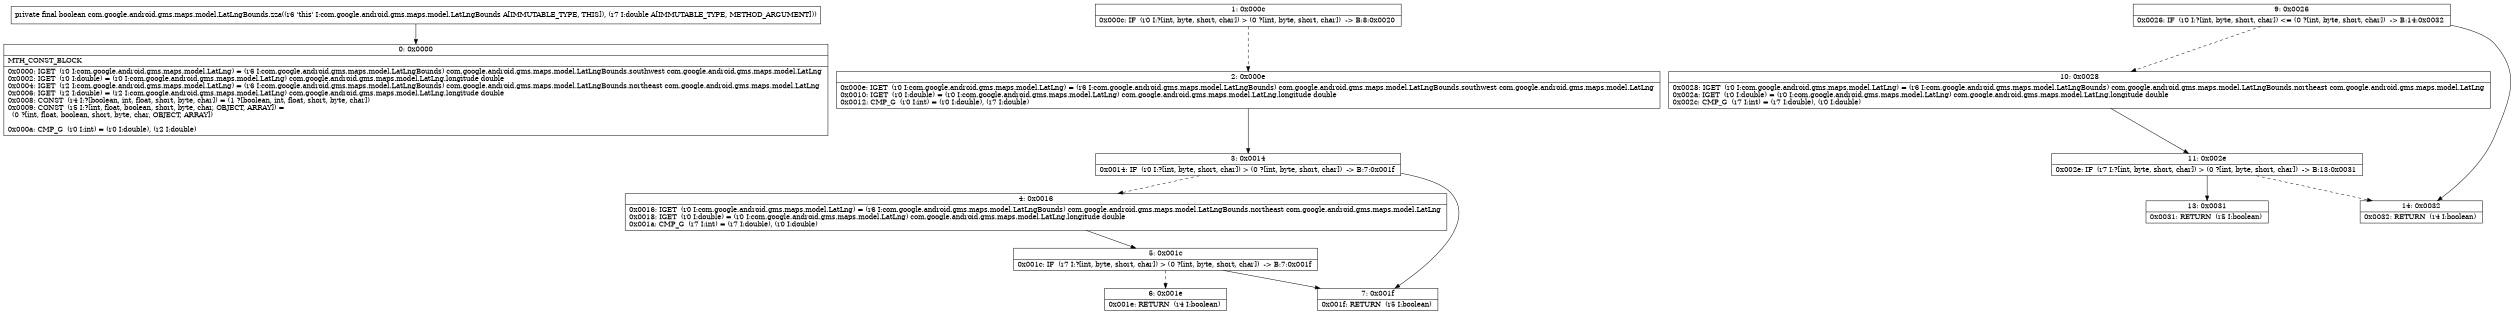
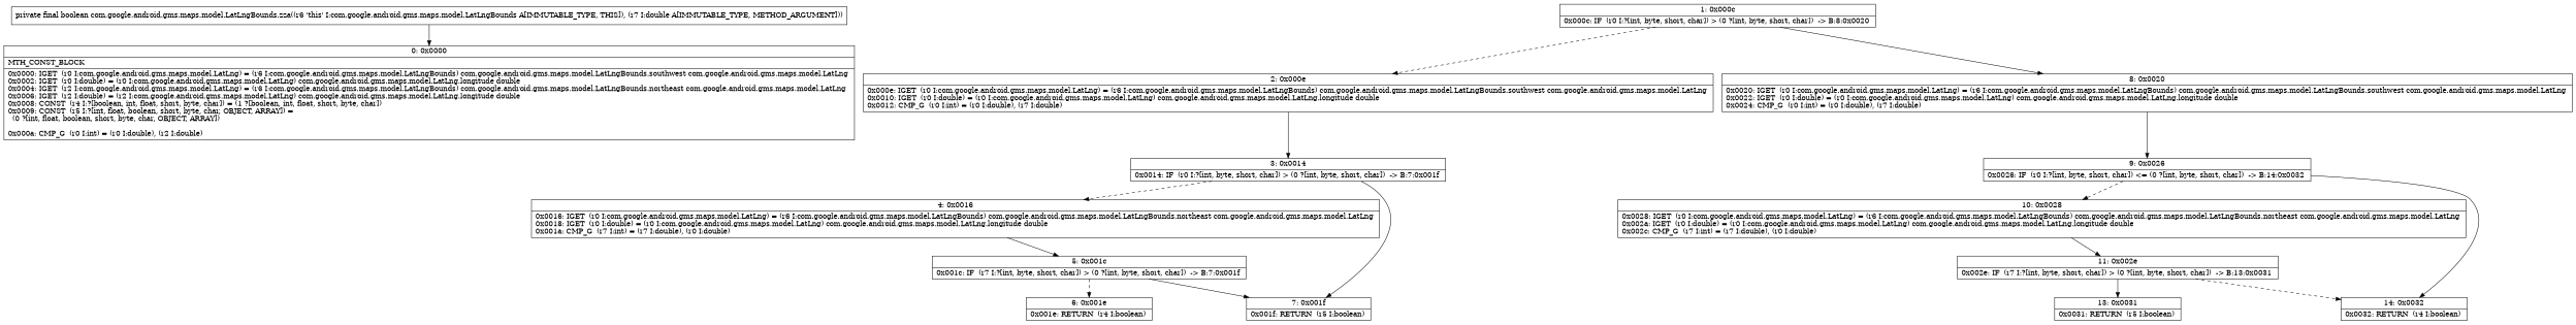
  digraph {
    node [shape=record]
    n1 [label="{0\:\ 0x0000|MTH_CONST_BLOCK\l|0x0000: IGET  (r0 I:com.google.android.gms.maps.model.LatLng) = (r6 I:com.google.android.gms.maps.model.LatLngBounds) com.google.android.gms.maps.model.LatLngBounds.southwest com.google.android.gms.maps.model.LatLng \l0x0002: IGET  (r0 I:double) = (r0 I:com.google.android.gms.maps.model.LatLng) com.google.android.gms.maps.model.LatLng.longitude double \l0x0004: IGET  (r2 I:com.google.android.gms.maps.model.LatLng) = (r6 I:com.google.android.gms.maps.model.LatLngBounds) com.google.android.gms.maps.model.LatLngBounds.northeast com.google.android.gms.maps.model.LatLng \l0x0006: IGET  (r2 I:double) = (r2 I:com.google.android.gms.maps.model.LatLng) com.google.android.gms.maps.model.LatLng.longitude double \l0x0008: CONST  (r4 I:?[boolean, int, float, short, byte, char]) = (1 ?[boolean, int, float, short, byte, char]) \l0x0009: CONST  (r5 I:?[int, float, boolean, short, byte, char, OBJECT, ARRAY]) = \l  (0 ?[int, float, boolean, short, byte, char, OBJECT, ARRAY])\l \l0x000a: CMP_G  (r0 I:int) = (r0 I:double), (r2 I:double) \l}"]
    n2 [label="{1\:\ 0x000c|0x000c: IF  (r0 I:?[int, byte, short, char]) \> (0 ?[int, byte, short, char])  \-\> B:8:0x0020 \l}"]
    n3 [label="{2\:\ 0x000e|0x000e: IGET  (r0 I:com.google.android.gms.maps.model.LatLng) = (r6 I:com.google.android.gms.maps.model.LatLngBounds) com.google.android.gms.maps.model.LatLngBounds.southwest com.google.android.gms.maps.model.LatLng \l0x0010: IGET  (r0 I:double) = (r0 I:com.google.android.gms.maps.model.LatLng) com.google.android.gms.maps.model.LatLng.longitude double \l0x0012: CMP_G  (r0 I:int) = (r0 I:double), (r7 I:double) \l}"]
+   n4 [label="{8\:\ 0x0020|0x0020: IGET  (r0 I:com.google.android.gms.maps.model.LatLng) = (r6 I:com.google.android.gms.maps.model.LatLngBounds) com.google.android.gms.maps.model.LatLngBounds.southwest com.google.android.gms.maps.model.LatLng \l0x0022: IGET  (r0 I:double) = (r0 I:com.google.android.gms.maps.model.LatLng) com.google.android.gms.maps.model.LatLng.longitude double \l0x0024: CMP_G  (r0 I:int) = (r0 I:double), (r7 I:double) \l}"]
    n5 [label="{3\:\ 0x0014|0x0014: IF  (r0 I:?[int, byte, short, char]) \> (0 ?[int, byte, short, char])  \-\> B:7:0x001f \l}"]
    n6 [label="{9\:\ 0x0026|0x0026: IF  (r0 I:?[int, byte, short, char]) \<= (0 ?[int, byte, short, char])  \-\> B:14:0x0032 \l}"]
    n7 [label="{4\:\ 0x0016|0x0016: IGET  (r0 I:com.google.android.gms.maps.model.LatLng) = (r6 I:com.google.android.gms.maps.model.LatLngBounds) com.google.android.gms.maps.model.LatLngBounds.northeast com.google.android.gms.maps.model.LatLng \l0x0018: IGET  (r0 I:double) = (r0 I:com.google.android.gms.maps.model.LatLng) com.google.android.gms.maps.model.LatLng.longitude double \l0x001a: CMP_G  (r7 I:int) = (r7 I:double), (r0 I:double) \l}"]
    n8 [label="{7\:\ 0x001f|0x001f: RETURN  (r5 I:boolean) \l}"]
    n9 [label="{5\:\ 0x001c|0x001c: IF  (r7 I:?[int, byte, short, char]) \> (0 ?[int, byte, short, char])  \-\> B:7:0x001f \l}"]
    n10 [label="{6\:\ 0x001e|0x001e: RETURN  (r4 I:boolean) \l}"]
    n11 [label="{10\:\ 0x0028|0x0028: IGET  (r0 I:com.google.android.gms.maps.model.LatLng) = (r6 I:com.google.android.gms.maps.model.LatLngBounds) com.google.android.gms.maps.model.LatLngBounds.northeast com.google.android.gms.maps.model.LatLng \l0x002a: IGET  (r0 I:double) = (r0 I:com.google.android.gms.maps.model.LatLng) com.google.android.gms.maps.model.LatLng.longitude double \l0x002c: CMP_G  (r7 I:int) = (r7 I:double), (r0 I:double) \l}"]
    n12 [label="{14\:\ 0x0032|0x0032: RETURN  (r4 I:boolean) \l}"]
    n13 [label="{11\:\ 0x002e|0x002e: IF  (r7 I:?[int, byte, short, char]) \> (0 ?[int, byte, short, char])  \-\> B:13:0x0031 \l}"]
    n14 [label="{13\:\ 0x0031|0x0031: RETURN  (r5 I:boolean) \l}"]
    n15 [label="{private final boolean com.google.android.gms.maps.model.LatLngBounds.zza((r6 'this' I:com.google.android.gms.maps.model.LatLngBounds A[IMMUTABLE_TYPE, THIS]), (r7 I:double A[IMMUTABLE_TYPE, METHOD_ARGUMENT])) }"]
    n2 -> n3 [style=dashed]
+   n2 -> n4
    n3 -> n5
+   n4 -> n6
    n5 -> n7 [style=dashed]
    n5 -> n8
    n6 -> n11 [style=dashed]
    n6 -> n12
    n7 -> n9
    n9 -> n8
    n9 -> n10 [style=dashed]
    n11 -> n13
    n13 -> n12 [style=dashed]
    n13 -> n14
    n15 -> n1
  }
